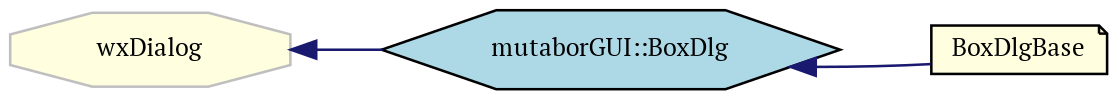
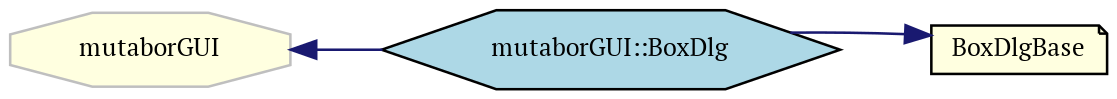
  digraph {
    fontname="PT Serif"
    rankdir=LR
    node [color=black fillcolor=lightyellow fontname="PT Serif" fontsize=10 style=filled]
    edge [color=midnightblue dir=back fontname="PT Serif" fontsize=10 labelfontname=Sans labelfontsize=10 style=solid]
    n1 [fillcolor=lightblue fontcolor=black height=0.2 label="mutaborGUI::BoxDlg" shape=hexagon width=0.4]
    n2 [height=0.2 label=BoxDlgBase shape=note width=0.4]
-   n3 [color=grey75 height=0.2 label=wxDialog shape=octagon width=0.4]
-   n1 -> n2
+   n3 [color=grey75 height=0.2 label=mutaborGUI shape=octagon width=0.4]
+   n2 -> n1
    n3 -> n1
  }
